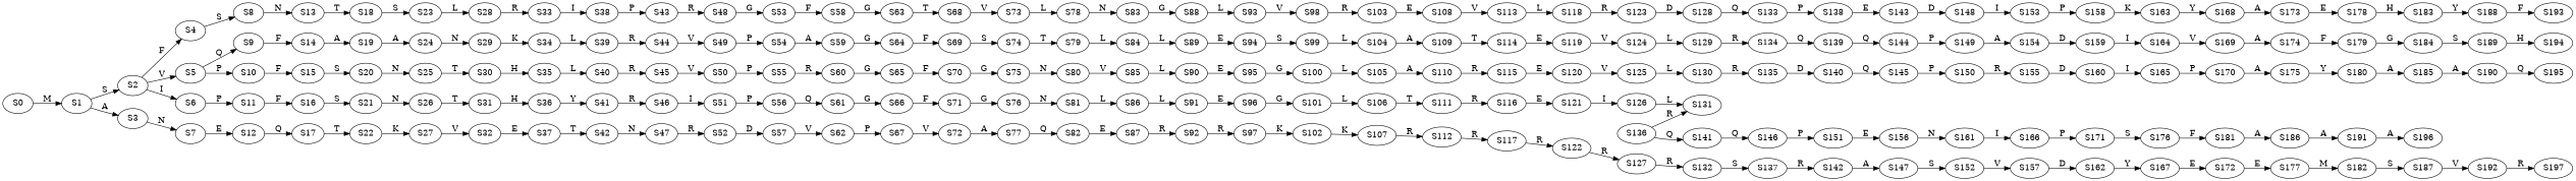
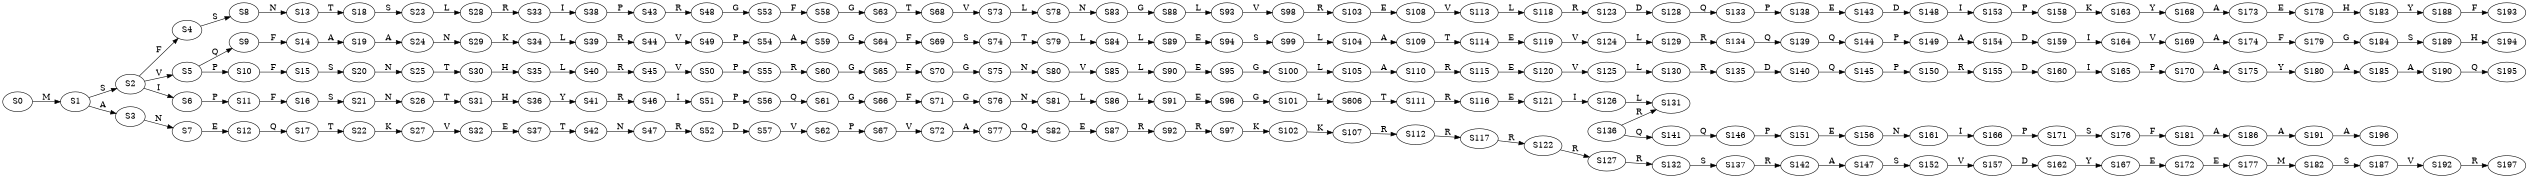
  strict digraph {
    rankdir=LR
    S0
    S1
    S2
    S3
    S4
    S5
    S6
    S7
    S8
    S9
    S10
    S11
    S12
    S13
    S14
    S15
    S16
    S17
    S18
    S19
    S20
    S21
    S22
    S23
    S24
    S25
    S26
    S27
    S28
    S29
    S30
    S31
    S32
    S33
    S34
    S35
    S36
    S37
    S38
    S39
    S40
    S41
    S42
    S43
    S44
    S45
    S46
    S47
    S48
    S49
    S50
    S51
    S52
    S53
    S54
    S55
    S56
    S57
    S58
    S59
    S60
    S61
    S62
    S63
    S64
    S65
    S66
    S67
    S68
    S69
    S70
    S71
    S72
    S73
    S74
    S75
    S76
    S77
    S78
    S79
    S80
    S81
    S82
    S83
    S84
    S85
    S86
    S87
    S88
    S89
    S90
    S91
    S92
    S93
    S94
    S95
    S96
    S97
    S98
    S99
    S100
    S101
    S102
    S103
    S104
    S105
-   S106
+   S106 [label=S606]
    S107
    S108
    S109
    S110
    S111
    S112
    S113
    S114
    S115
    S116
    S117
    S118
    S119
    S120
    S121
    S122
    S123
    S124
    S125
    S126
    S127
    S128
    S129
    S130
    S131
    S132
    S133
    S134
    S135
    S137
    S138
    S139
    S140
    S136
    S141
    S142
    S143
    S144
    S145
    S146
    S147
    S148
    S149
    S150
    S151
    S152
    S153
    S154
    S155
    S156
    S157
    S158
    S159
    S160
    S161
    S162
    S163
    S164
    S165
    S166
    S167
    S168
    S169
    S170
    S171
    S172
    S173
    S174
    S175
    S176
    S177
    S178
    S179
    S180
    S181
    S182
    S183
    S184
    S185
    S186
    S187
    S188
    S189
    S190
    S191
    S192
    S193
    S194
    S195
    S196
    S197
    S0 -> S1 [label=M]
    S1 -> S2 [label=S]
    S1 -> S3 [label=A]
    S2 -> S4 [label=F]
    S2 -> S5 [label=V]
    S2 -> S6 [label=I]
    S3 -> S7 [label=N]
    S4 -> S8 [label=S]
    S5 -> S9 [label=Q]
    S5 -> S10 [label=P]
    S6 -> S11 [label=P]
    S7 -> S12 [label=E]
    S8 -> S13 [label=N]
    S9 -> S14 [label=F]
    S10 -> S15 [label=F]
    S11 -> S16 [label=F]
    S12 -> S17 [label=Q]
    S13 -> S18 [label=T]
    S14 -> S19 [label=A]
    S15 -> S20 [label=S]
    S16 -> S21 [label=S]
    S17 -> S22 [label=T]
    S18 -> S23 [label=S]
    S19 -> S24 [label=A]
    S20 -> S25 [label=N]
    S21 -> S26 [label=N]
    S22 -> S27 [label=K]
    S23 -> S28 [label=L]
    S24 -> S29 [label=N]
    S25 -> S30 [label=T]
    S26 -> S31 [label=T]
    S27 -> S32 [label=V]
    S28 -> S33 [label=R]
    S29 -> S34 [label=K]
    S30 -> S35 [label=H]
    S31 -> S36 [label=H]
    S32 -> S37 [label=E]
    S33 -> S38 [label=I]
    S34 -> S39 [label=L]
    S35 -> S40 [label=L]
    S36 -> S41 [label=Y]
    S37 -> S42 [label=T]
    S38 -> S43 [label=P]
    S39 -> S44 [label=R]
    S40 -> S45 [label=R]
    S41 -> S46 [label=R]
    S42 -> S47 [label=N]
    S43 -> S48 [label=R]
    S44 -> S49 [label=V]
    S45 -> S50 [label=V]
    S46 -> S51 [label=I]
    S47 -> S52 [label=R]
    S48 -> S53 [label=G]
    S49 -> S54 [label=P]
    S50 -> S55 [label=P]
    S51 -> S56 [label=P]
    S52 -> S57 [label=D]
    S53 -> S58 [label=F]
    S54 -> S59 [label=A]
    S55 -> S60 [label=R]
    S56 -> S61 [label=Q]
    S57 -> S62 [label=V]
    S58 -> S63 [label=G]
    S59 -> S64 [label=G]
    S60 -> S65 [label=G]
    S61 -> S66 [label=G]
    S62 -> S67 [label=P]
    S63 -> S68 [label=T]
    S64 -> S69 [label=F]
    S65 -> S70 [label=F]
    S66 -> S71 [label=F]
    S67 -> S72 [label=V]
    S68 -> S73 [label=V]
    S69 -> S74 [label=S]
    S70 -> S75 [label=G]
    S71 -> S76 [label=G]
    S72 -> S77 [label=A]
    S73 -> S78 [label=L]
    S74 -> S79 [label=T]
    S75 -> S80 [label=N]
    S76 -> S81 [label=N]
    S77 -> S82 [label=Q]
    S78 -> S83 [label=N]
    S79 -> S84 [label=L]
    S80 -> S85 [label=V]
    S81 -> S86 [label=L]
    S82 -> S87 [label=E]
    S83 -> S88 [label=G]
    S84 -> S89 [label=L]
    S85 -> S90 [label=L]
    S86 -> S91 [label=L]
    S87 -> S92 [label=R]
    S88 -> S93 [label=L]
    S89 -> S94 [label=E]
    S90 -> S95 [label=E]
    S91 -> S96 [label=E]
    S92 -> S97 [label=R]
    S93 -> S98 [label=V]
    S94 -> S99 [label=S]
    S95 -> S100 [label=G]
    S96 -> S101 [label=G]
    S97 -> S102 [label=K]
    S98 -> S103 [label=R]
    S99 -> S104 [label=L]
    S100 -> S105 [label=L]
    S101 -> S106 [label=L]
    S102 -> S107 [label=K]
    S103 -> S108 [label=E]
    S104 -> S109 [label=A]
    S105 -> S110 [label=A]
    S106 -> S111 [label=T]
    S107 -> S112 [label=R]
    S108 -> S113 [label=V]
    S109 -> S114 [label=T]
    S110 -> S115 [label=R]
    S111 -> S116 [label=R]
    S112 -> S117 [label=R]
    S113 -> S118 [label=L]
    S114 -> S119 [label=E]
    S115 -> S120 [label=E]
    S116 -> S121 [label=E]
    S117 -> S122 [label=R]
    S118 -> S123 [label=R]
    S119 -> S124 [label=V]
    S120 -> S125 [label=V]
    S121 -> S126 [label=I]
    S122 -> S127 [label=R]
    S123 -> S128 [label=D]
    S124 -> S129 [label=L]
    S125 -> S130 [label=L]
    S126 -> S131 [label=L]
    S127 -> S132 [label=R]
    S128 -> S133 [label=Q]
    S129 -> S134 [label=R]
    S130 -> S135 [label=R]
    S132 -> S137 [label=S]
    S133 -> S138 [label=P]
    S134 -> S139 [label=Q]
    S135 -> S140 [label=D]
    S137 -> S142 [label=R]
    S138 -> S143 [label=E]
    S139 -> S144 [label=Q]
    S140 -> S145 [label=Q]
    S136 -> S131 [label=R]
    S136 -> S141 [label=Q]
    S141 -> S146 [label=Q]
    S142 -> S147 [label=A]
    S143 -> S148 [label=D]
    S144 -> S149 [label=P]
    S145 -> S150 [label=P]
    S146 -> S151 [label=P]
    S147 -> S152 [label=S]
    S148 -> S153 [label=I]
    S149 -> S154 [label=A]
    S150 -> S155 [label=R]
    S151 -> S156 [label=E]
    S152 -> S157 [label=V]
    S153 -> S158 [label=P]
    S154 -> S159 [label=D]
    S155 -> S160 [label=D]
    S156 -> S161 [label=N]
    S157 -> S162 [label=D]
    S158 -> S163 [label=K]
    S159 -> S164 [label=I]
    S160 -> S165 [label=I]
    S161 -> S166 [label=I]
    S162 -> S167 [label=Y]
    S163 -> S168 [label=Y]
    S164 -> S169 [label=V]
    S165 -> S170 [label=P]
    S166 -> S171 [label=P]
    S167 -> S172 [label=E]
    S168 -> S173 [label=A]
    S169 -> S174 [label=A]
    S170 -> S175 [label=A]
    S171 -> S176 [label=S]
    S172 -> S177 [label=E]
    S173 -> S178 [label=E]
    S174 -> S179 [label=F]
    S175 -> S180 [label=Y]
    S176 -> S181 [label=F]
    S177 -> S182 [label=M]
    S178 -> S183 [label=H]
    S179 -> S184 [label=G]
    S180 -> S185 [label=A]
    S181 -> S186 [label=A]
    S182 -> S187 [label=S]
    S183 -> S188 [label=Y]
    S184 -> S189 [label=S]
    S185 -> S190 [label=A]
    S186 -> S191 [label=A]
    S187 -> S192 [label=V]
    S188 -> S193 [label=F]
    S189 -> S194 [label=H]
    S190 -> S195 [label=Q]
    S191 -> S196 [label=A]
    S192 -> S197 [label=R]
  }
